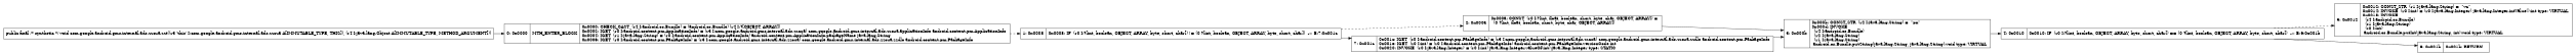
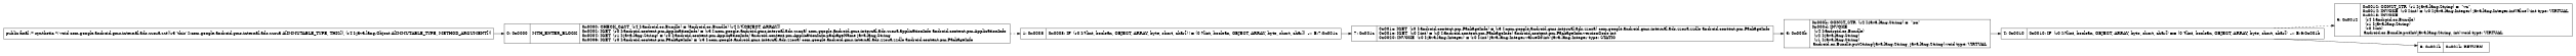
  digraph {
    rankdir=LR
    node [shape=record]
    n1 [label="{0\:\ 0x0000|MTH_ENTER_BLOCK\l|0x0000: CHECK_CAST  (r4 I:android.os.Bundle) = (android.os.Bundle) (r4 I:?[OBJECT, ARRAY]) \l0x0002: IGET  (r0 I:android.content.pm.ApplicationInfo) = (r3 I:com.google.android.gms.internal.ads.zzcua) com.google.android.gms.internal.ads.zzcua.applicationInfo android.content.pm.ApplicationInfo \l0x0004: IGET  (r1 I:java.lang.String) = (r0 I:android.content.pm.ApplicationInfo) android.content.pm.ApplicationInfo.packageName java.lang.String \l0x0006: IGET  (r0 I:android.content.pm.PackageInfo) = (r3 I:com.google.android.gms.internal.ads.zzcua) com.google.android.gms.internal.ads.zzcua.zzdlo android.content.pm.PackageInfo \l}"]
    n2 [label="{1\:\ 0x0008|0x0008: IF  (r0 I:?[int, boolean, OBJECT, ARRAY, byte, short, char]) != (0 ?[int, boolean, OBJECT, ARRAY, byte, short, char])  \-\> B:7:0x001c \l}"]
-   n3 [label="{2\:\ 0x000a|0x000a: CONST  (r0 I:?[int, float, boolean, short, byte, char, OBJECT, ARRAY]) = \l  (0 ?[int, float, boolean, short, byte, char, OBJECT, ARRAY])\l \l}"]
    n4 [label="{7\:\ 0x001c|0x001c: IGET  (r0 I:android.content.pm.PackageInfo) = (r3 I:com.google.android.gms.internal.ads.zzcua) com.google.android.gms.internal.ads.zzcua.zzdlo android.content.pm.PackageInfo \l0x001e: IGET  (r0 I:int) = (r0 I:android.content.pm.PackageInfo) android.content.pm.PackageInfo.versionCode int \l0x0020: INVOKE  (r0 I:java.lang.Integer) = (r0 I:int) java.lang.Integer.valueOf(int):java.lang.Integer type: STATIC \l}"]
    n5 [label="{3\:\ 0x000b|0x000b: CONST_STR  (r2 I:java.lang.String) =  \"pn\" \l0x000d: INVOKE  \l  (r4 I:android.os.Bundle)\l  (r2 I:java.lang.String)\l  (r1 I:java.lang.String)\l android.os.Bundle.putString(java.lang.String, java.lang.String):void type: VIRTUAL \l}"]
    n6 [label="{4\:\ 0x0010|0x0010: IF  (r0 I:?[int, boolean, OBJECT, ARRAY, byte, short, char]) == (0 ?[int, boolean, OBJECT, ARRAY, byte, short, char])  \-\> B:6:0x001b \l}"]
    n7 [label="{5\:\ 0x0012|0x0012: CONST_STR  (r1 I:java.lang.String) =  \"vc\" \l0x0014: INVOKE  (r0 I:int) = (r0 I:java.lang.Integer) java.lang.Integer.intValue():int type: VIRTUAL \l0x0018: INVOKE  \l  (r4 I:android.os.Bundle)\l  (r1 I:java.lang.String)\l  (r0 I:int)\l android.os.Bundle.putInt(java.lang.String, int):void type: VIRTUAL \l}"]
    n8 [label="{6\:\ 0x001b|0x001b: RETURN   \l}"]
    n9 [label="{public final \/* synthetic *\/ void com.google.android.gms.internal.ads.zzcua.zzt((r3 'this' I:com.google.android.gms.internal.ads.zzcua A[IMMUTABLE_TYPE, THIS]), (r4 I:java.lang.Object A[IMMUTABLE_TYPE, METHOD_ARGUMENT])) }"]
    n1 -> n2 [style=dashed]
-   n2 -> n3 [style=dashed]
    n2 -> n4
-   n3 -> n5
    n4 -> n5
    n5 -> n6
    n6 -> n7 [style=dashed]
    n6 -> n8
    n9 -> n1
  }
